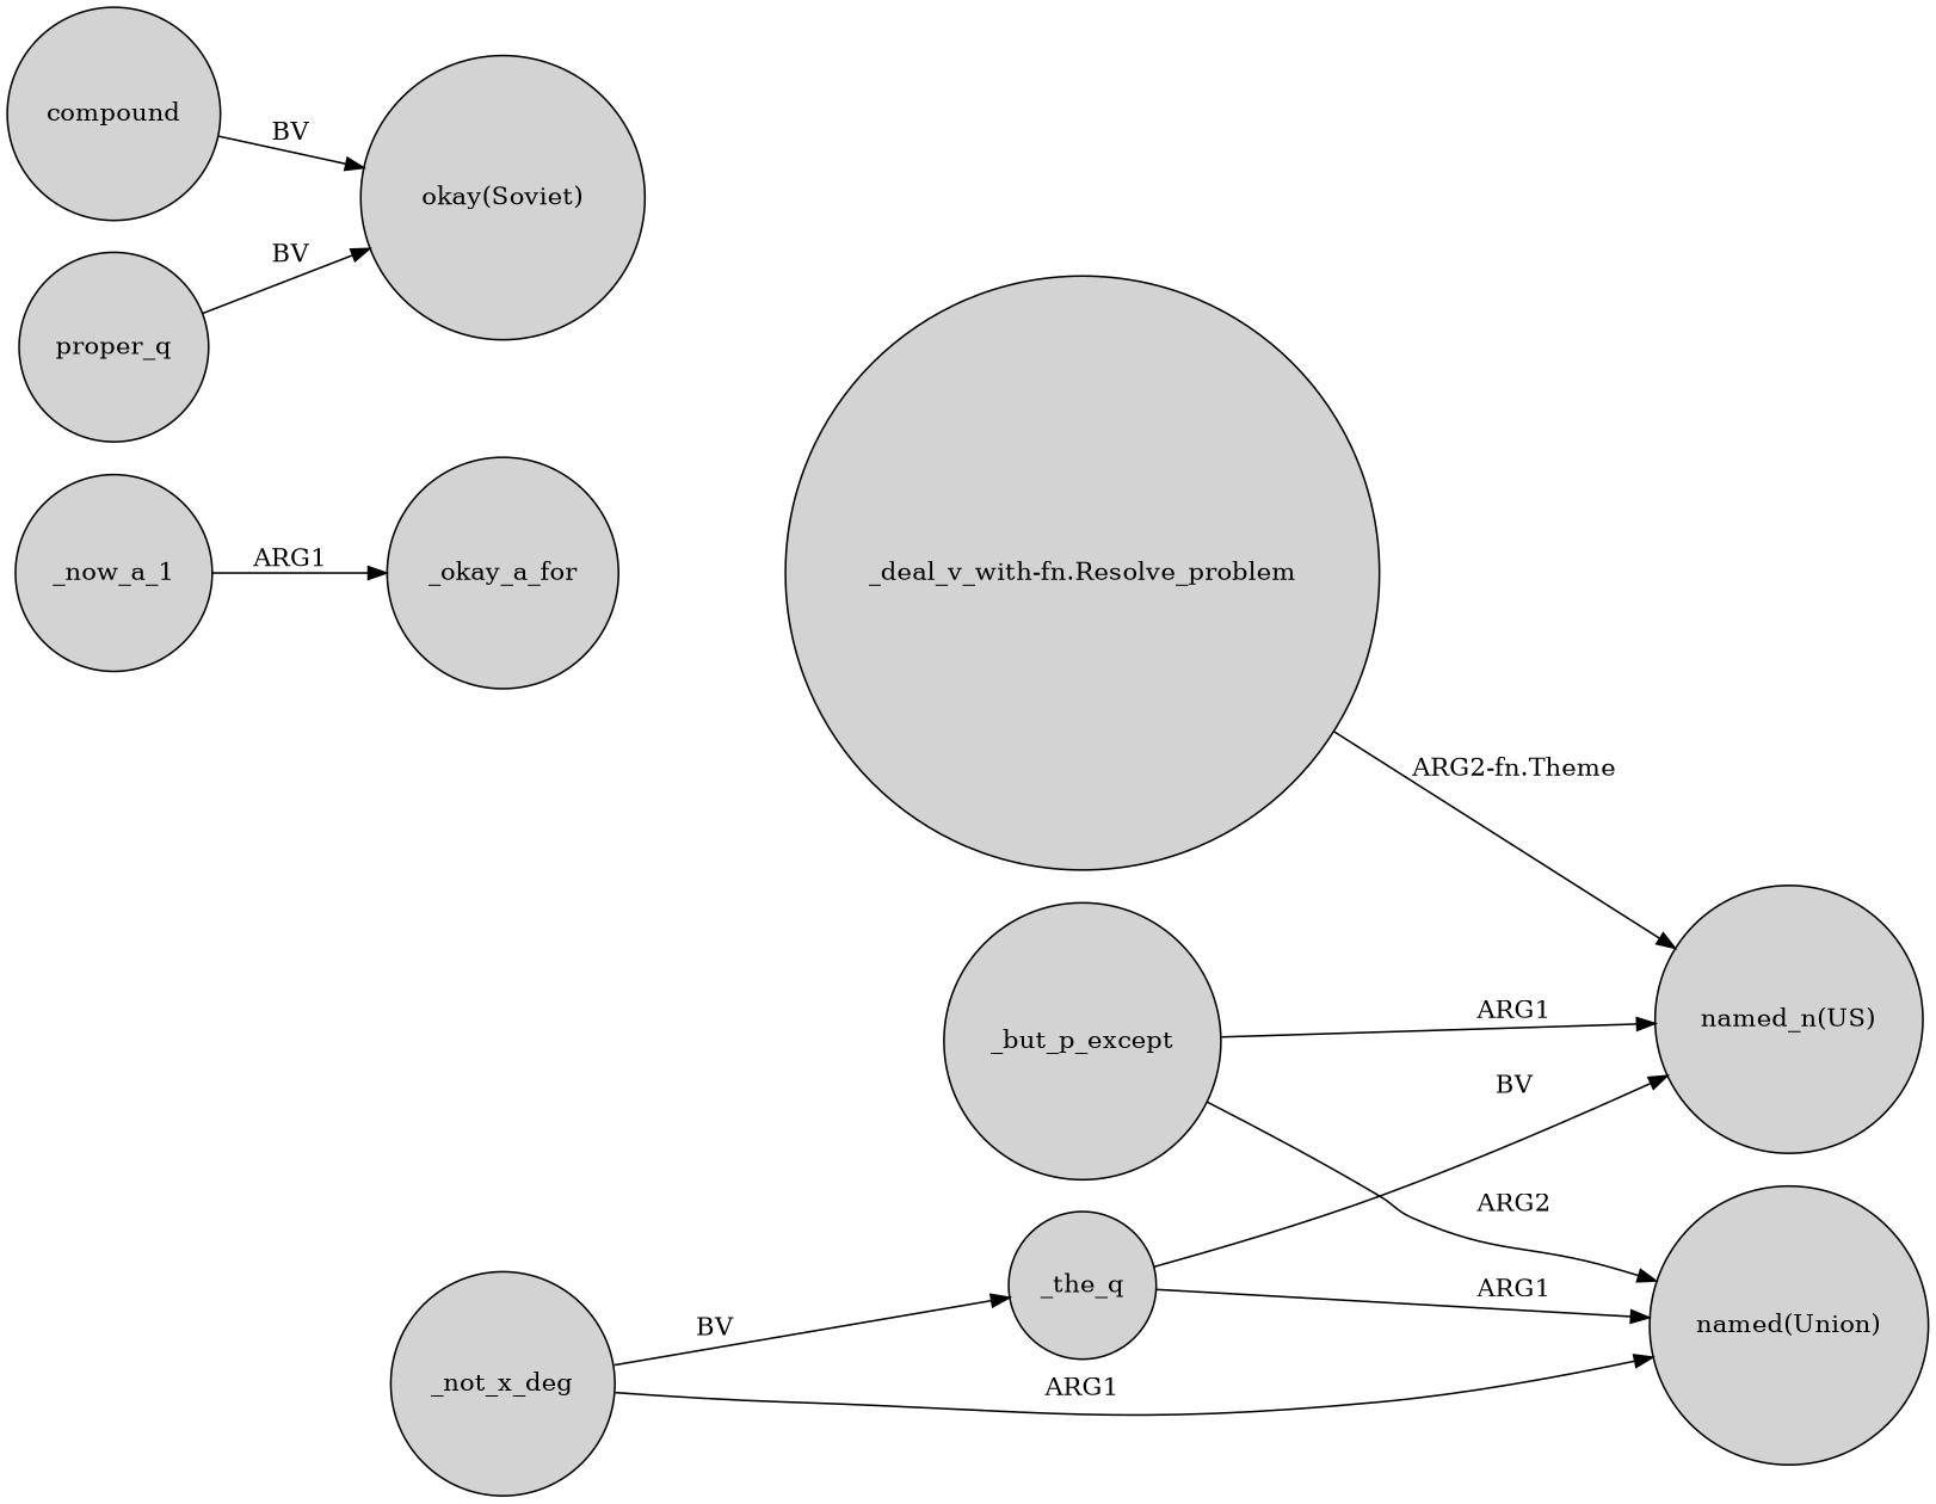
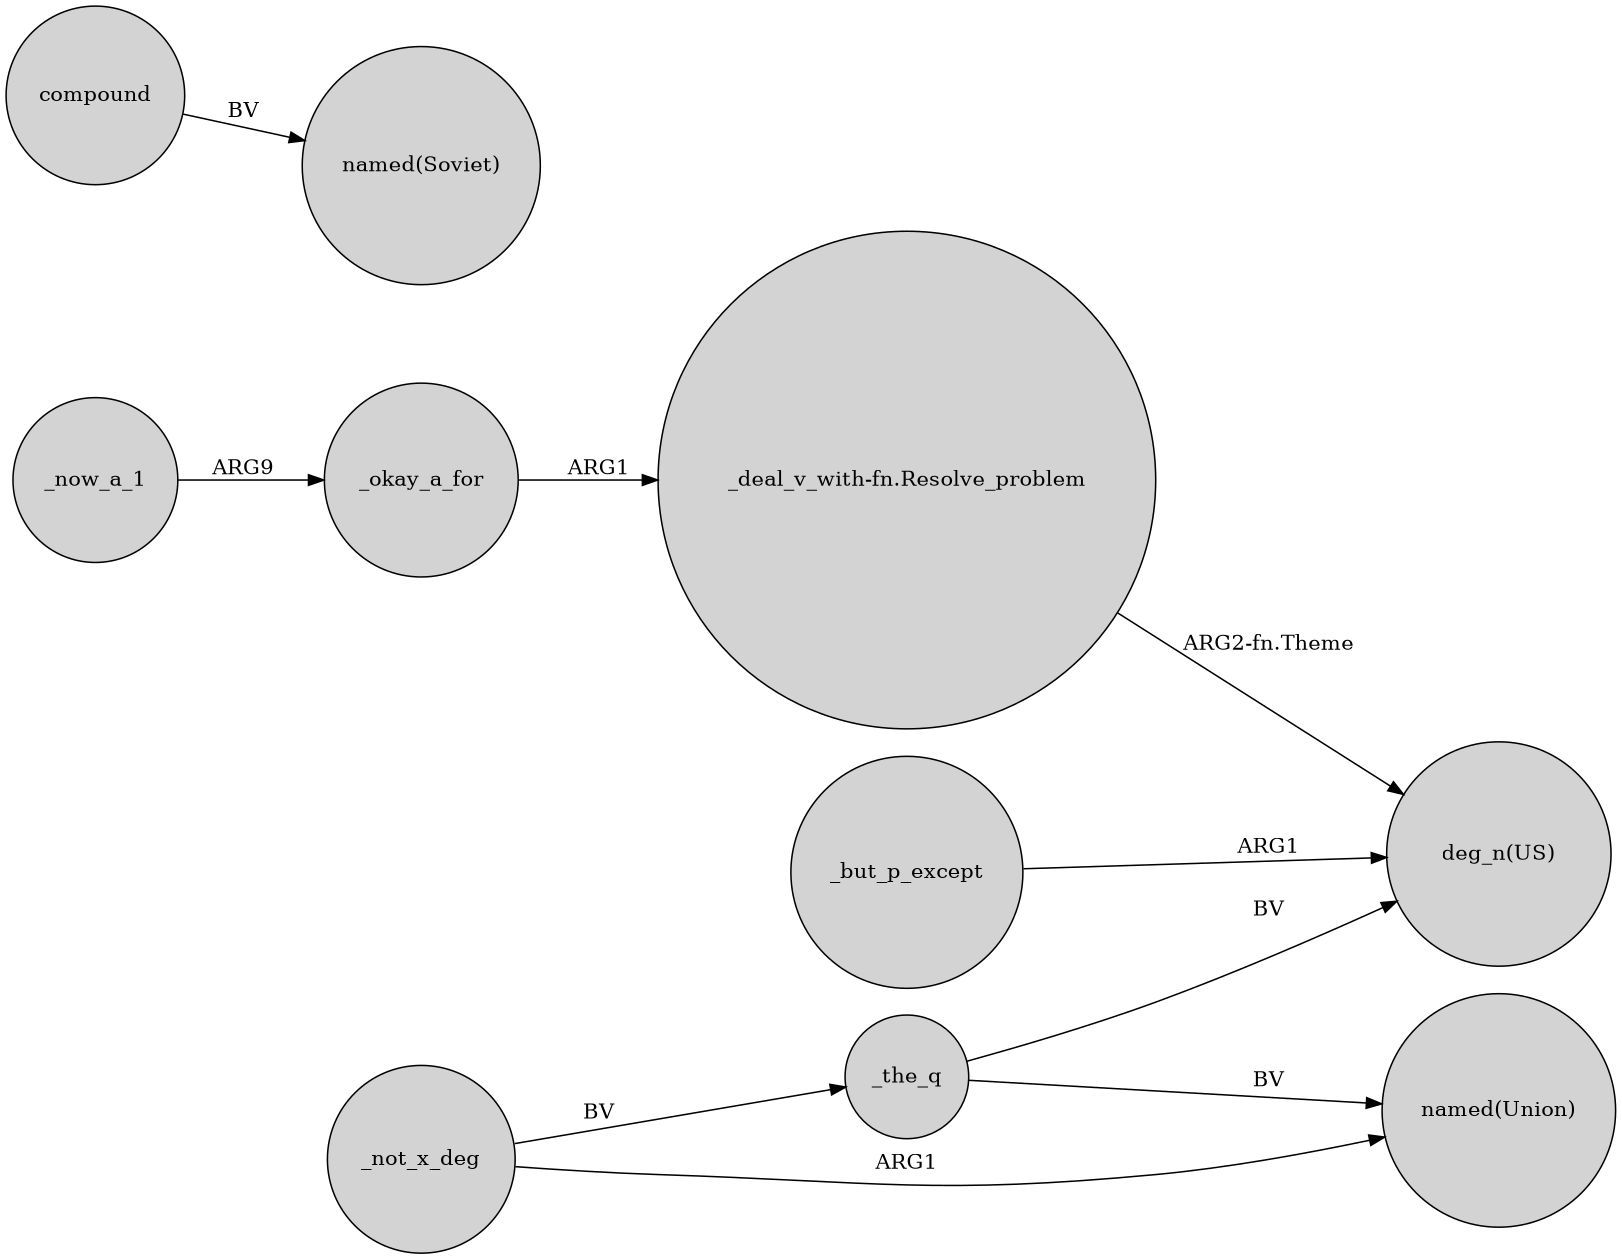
  digraph {
    rankdir=LR
    node [shape=circle style=filled]
    _but_p_except
    "named(Union)"
-   "named_n(US)"
+   "named_n(US)" [label="deg_n(US)"]
    _now_a_1
    _okay_a_for
    "_deal_v_with-fn.Resolve_problem"
    compound
-   "named(Soviet)" [label="okay(Soviet)"]
-   proper_q
+   "named(Soviet)"
    _not_x_deg
    _the_q
-   _but_p_except -> "named(Union)" [label=ARG2]
    _but_p_except -> "named_n(US)" [label=ARG1]
-   _now_a_1 -> _okay_a_for [label=ARG1]
+   _now_a_1 -> _okay_a_for [label=ARG9]
+   _okay_a_for -> "_deal_v_with-fn.Resolve_problem" [label=ARG1]
    "_deal_v_with-fn.Resolve_problem" -> "named_n(US)" [label="ARG2-fn.Theme"]
    compound -> "named(Soviet)" [label=BV]
-   proper_q -> "named(Soviet)" [label=BV]
    _not_x_deg -> "named(Union)" [label=ARG1]
    _not_x_deg -> _the_q [label=BV]
-   _the_q -> "named(Union)" [label=ARG1]
+   _the_q -> "named(Union)" [label=BV]
    _the_q -> "named_n(US)" [label=BV]
  }
